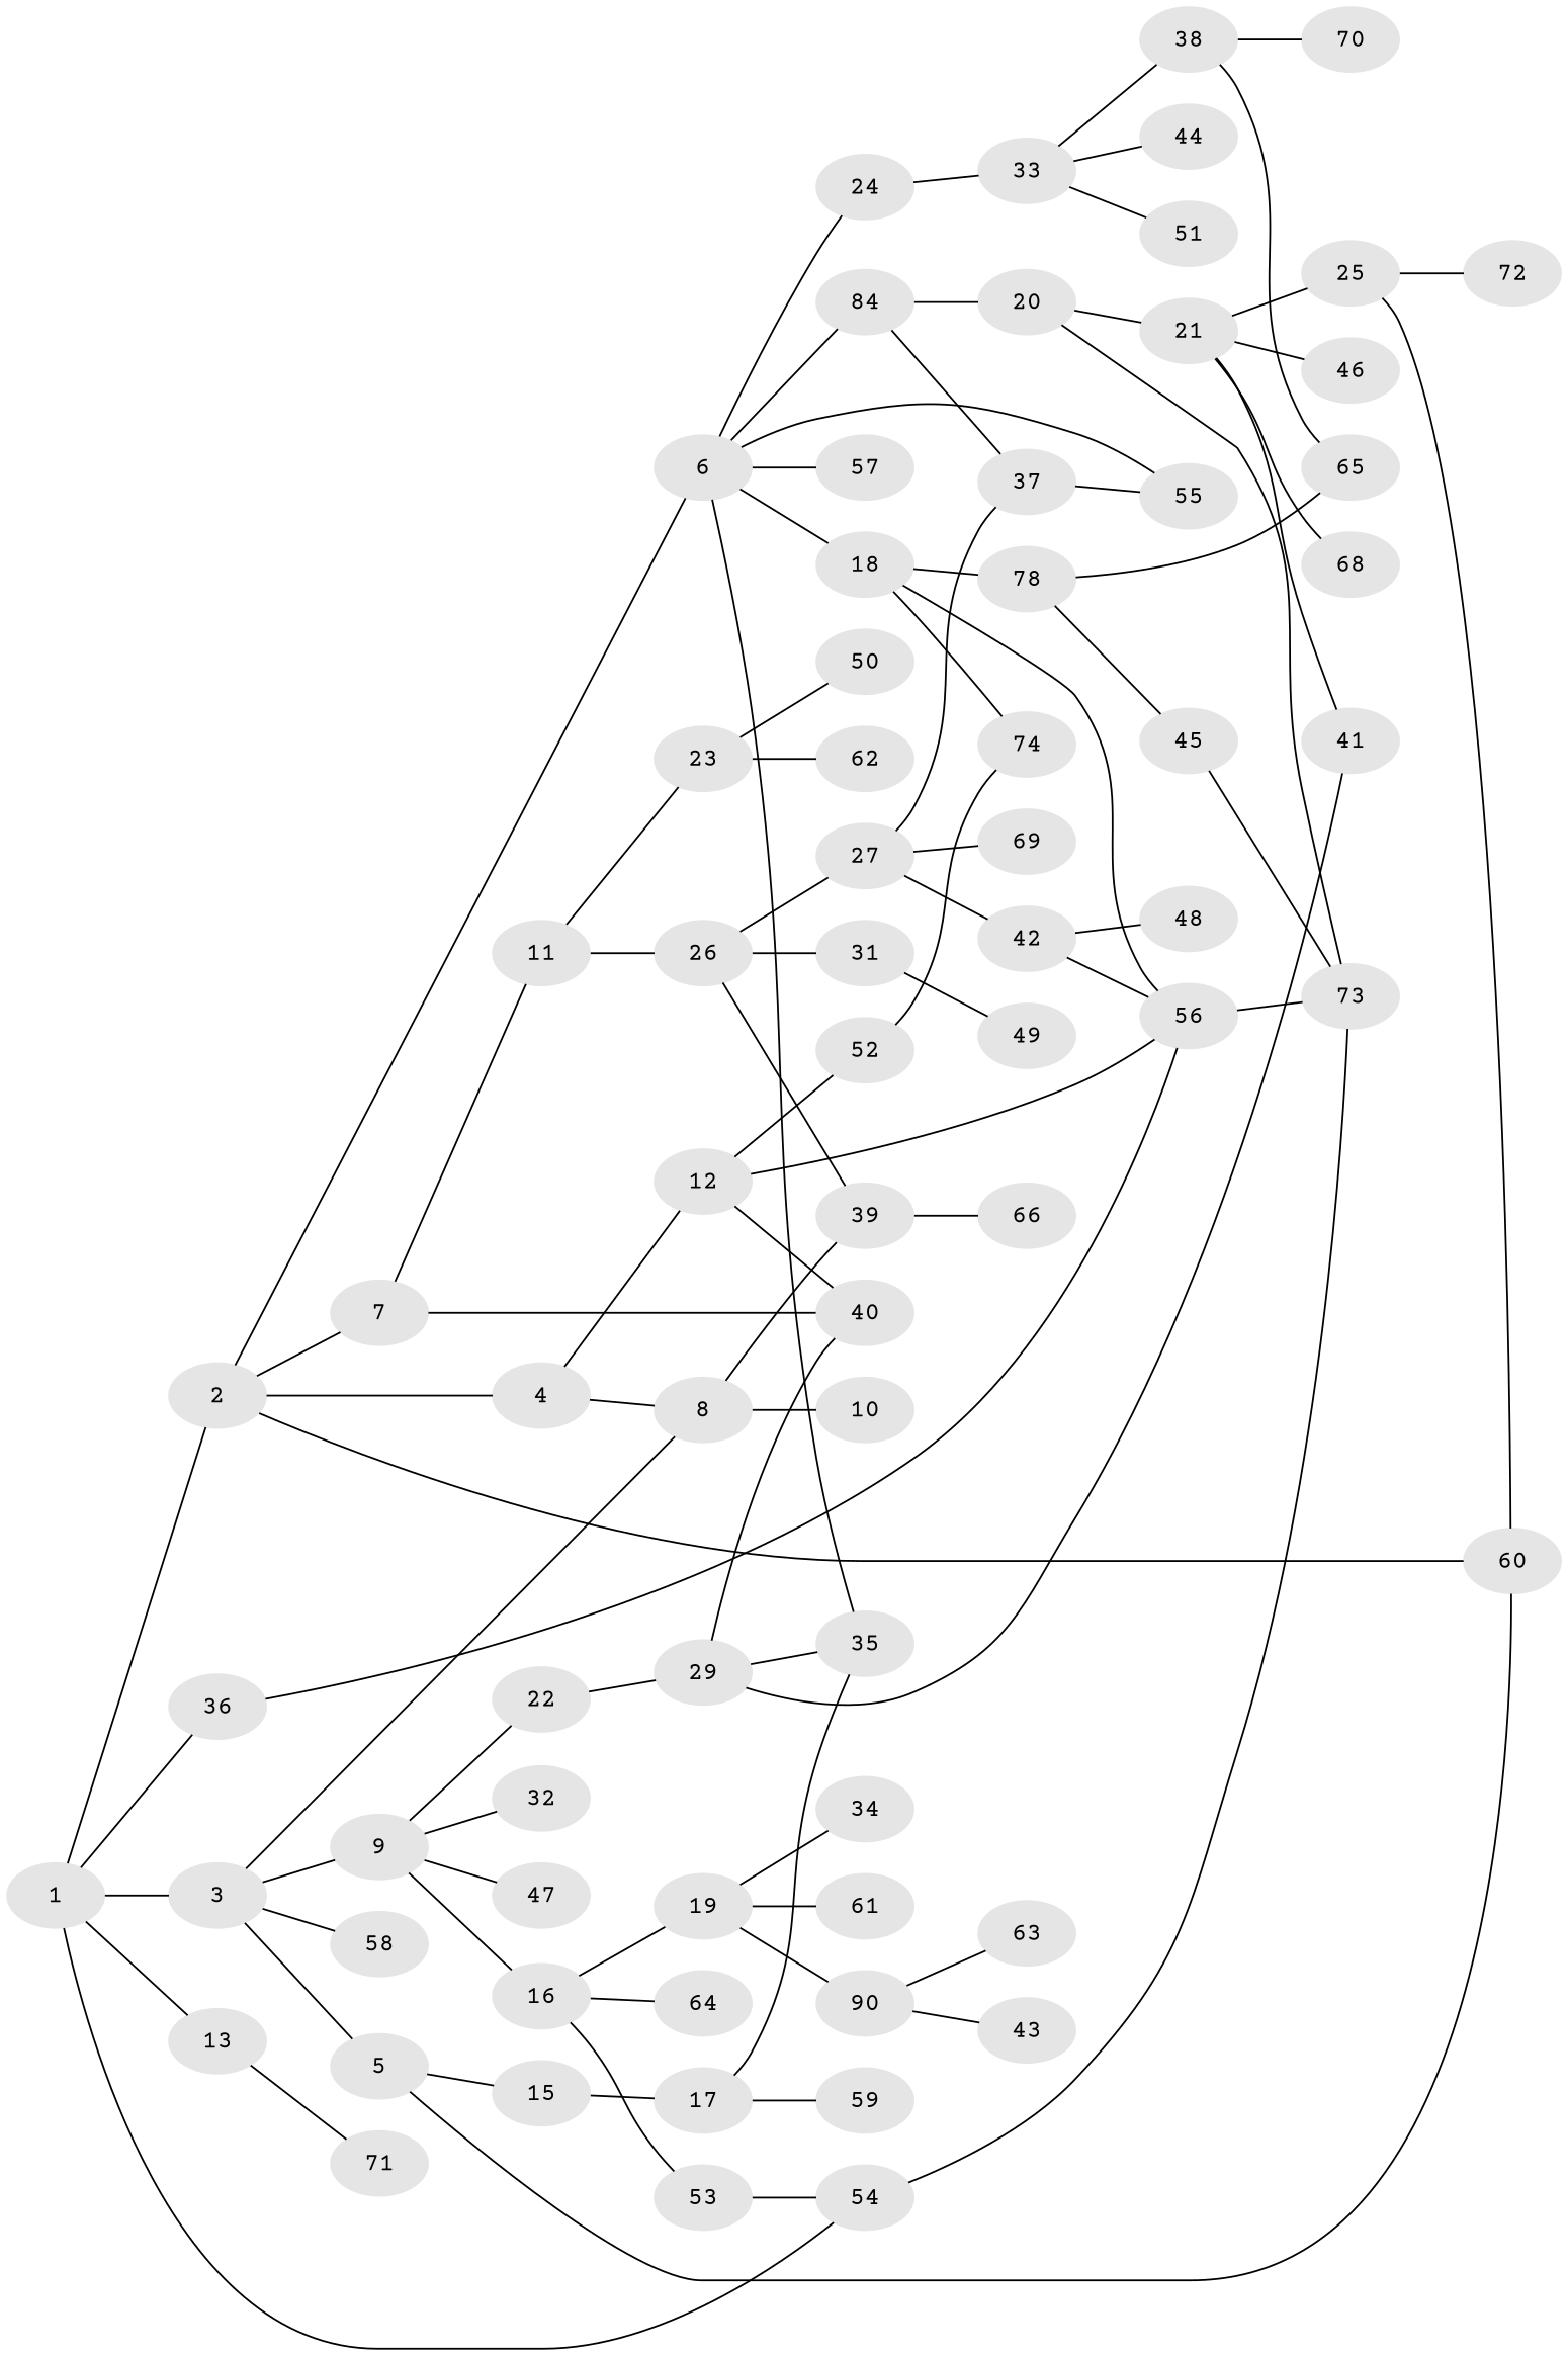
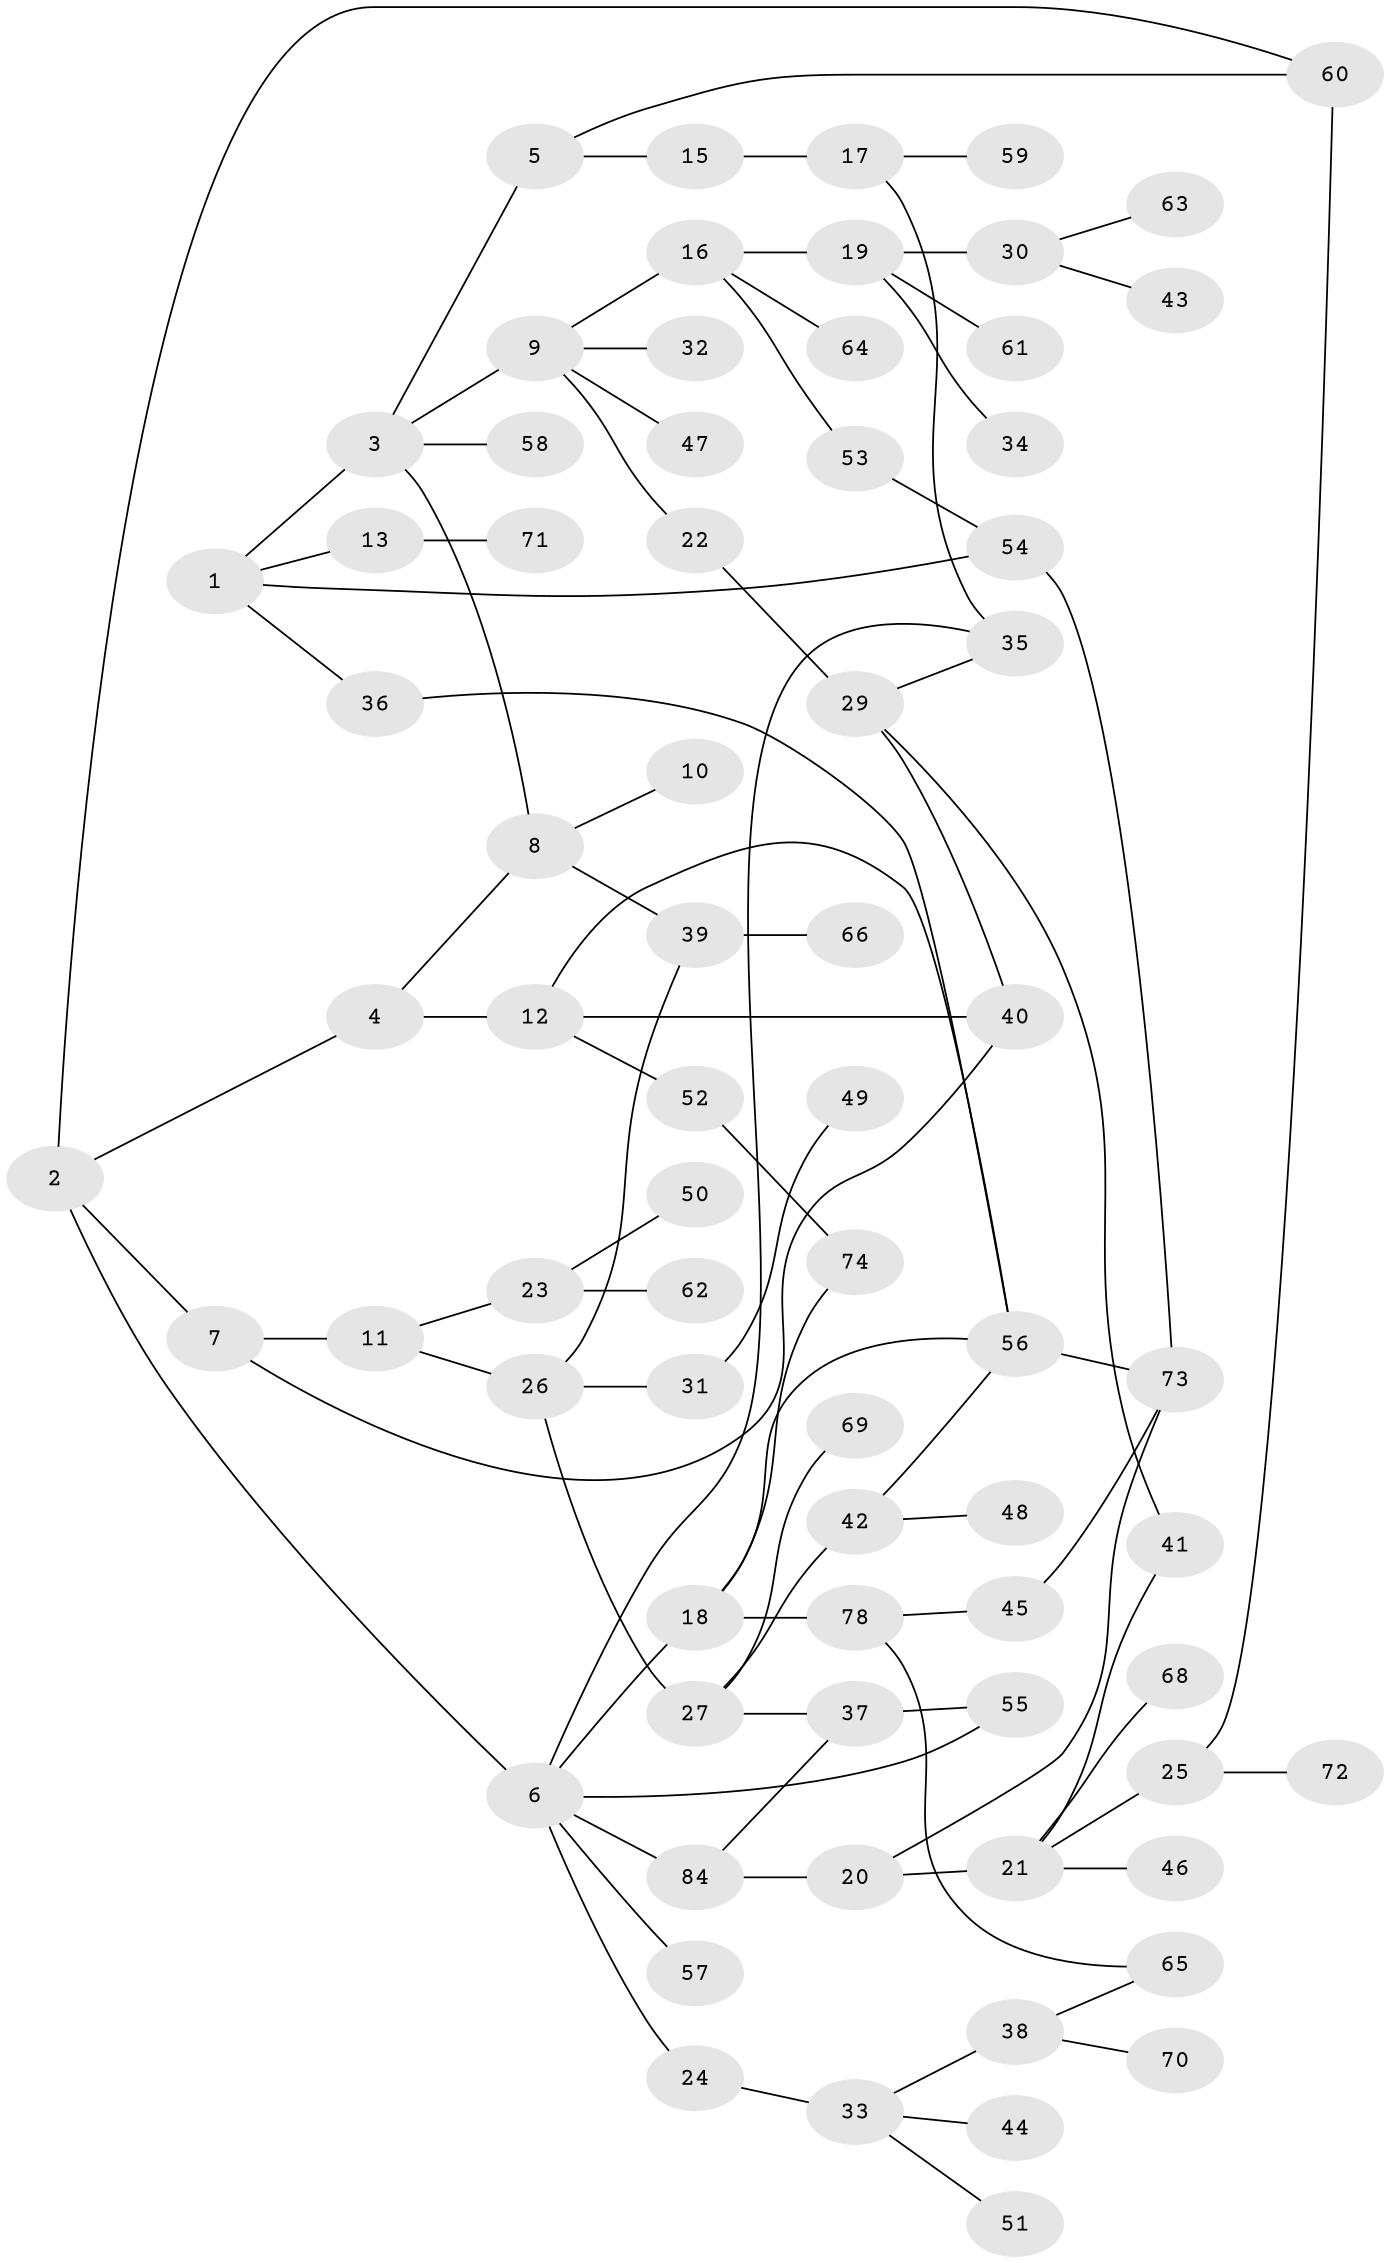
  graph {
    fontname="Courier Prime"
    rankdir=LR
    node [color=gray90 fontname="Courier Prime" style=filled]
    edge [fontname="Courier Prime"]
    1
    2
    3
    13
    36
    54
    4
    6
    7
    60
    5
    8
    9
    58
    71
    56
    73
    12
    n19 [label=84]
    18
    24
    35
    55
    57
    11
    40
    15
    10
    39
    16
    22
    32
    47
    52
    17
    20
    37
    n38 [label=78]
    74
    33
    23
    26
    66
    19
    53
    64
    29
    50
    62
    27
    31
    21
    59
-   30 [label=90]
+   30
    34
    61
    45
    65
    43
    63
    25
    41
    46
    68
    72
    38
    44
    51
    42
    69
    49
    48
    70
-   1 -- 2
    1 -- 3
    1 -- 13
    1 -- 36
    1 -- 54
    2 -- 4
    2 -- 6
    2 -- 7
    2 -- 60
    3 -- 5
    3 -- 8
    3 -- 9
    3 -- 58
    13 -- 71
    36 -- 56
    54 -- 73
    4 -- 8
    4 -- 12
    6 -- n19
    6 -- 18
    6 -- 24
    6 -- 35
    6 -- 55
    6 -- 57
    7 -- 11
    7 -- 40
    5 -- 60
    5 -- 15
    8 -- 10
    8 -- 39
    9 -- 16
    9 -- 22
    9 -- 32
    9 -- 47
    56 -- 73
    12 -- 56
    12 -- 40
    12 -- 52
    n19 -- 20
    n19 -- 37
    18 -- 56
    18 -- n38
    18 -- 74
    24 -- 33
    11 -- 23
    11 -- 26
    15 -- 17
    39 -- 66
    16 -- 19
    16 -- 53
    16 -- 64
    22 -- 29
    52 -- 74
    17 -- 35
    17 -- 59
    20 -- 73
    20 -- 21
    37 -- 55
    n38 -- 45
    n38 -- 65
    33 -- 38
    33 -- 44
    33 -- 51
    23 -- 50
    23 -- 62
    26 -- 39
    26 -- 27
    26 -- 31
    19 -- 30
    19 -- 34
    19 -- 61
    53 -- 54
    29 -- 35
    29 -- 40
    29 -- 41
    27 -- 37
    27 -- 42
    27 -- 69
    31 -- 49
    21 -- 25
    21 -- 41
    21 -- 46
    21 -- 68
    30 -- 43
    30 -- 63
    45 -- 73
    25 -- 60
    25 -- 72
    38 -- 65
    38 -- 70
    42 -- 56
    42 -- 48
  }
